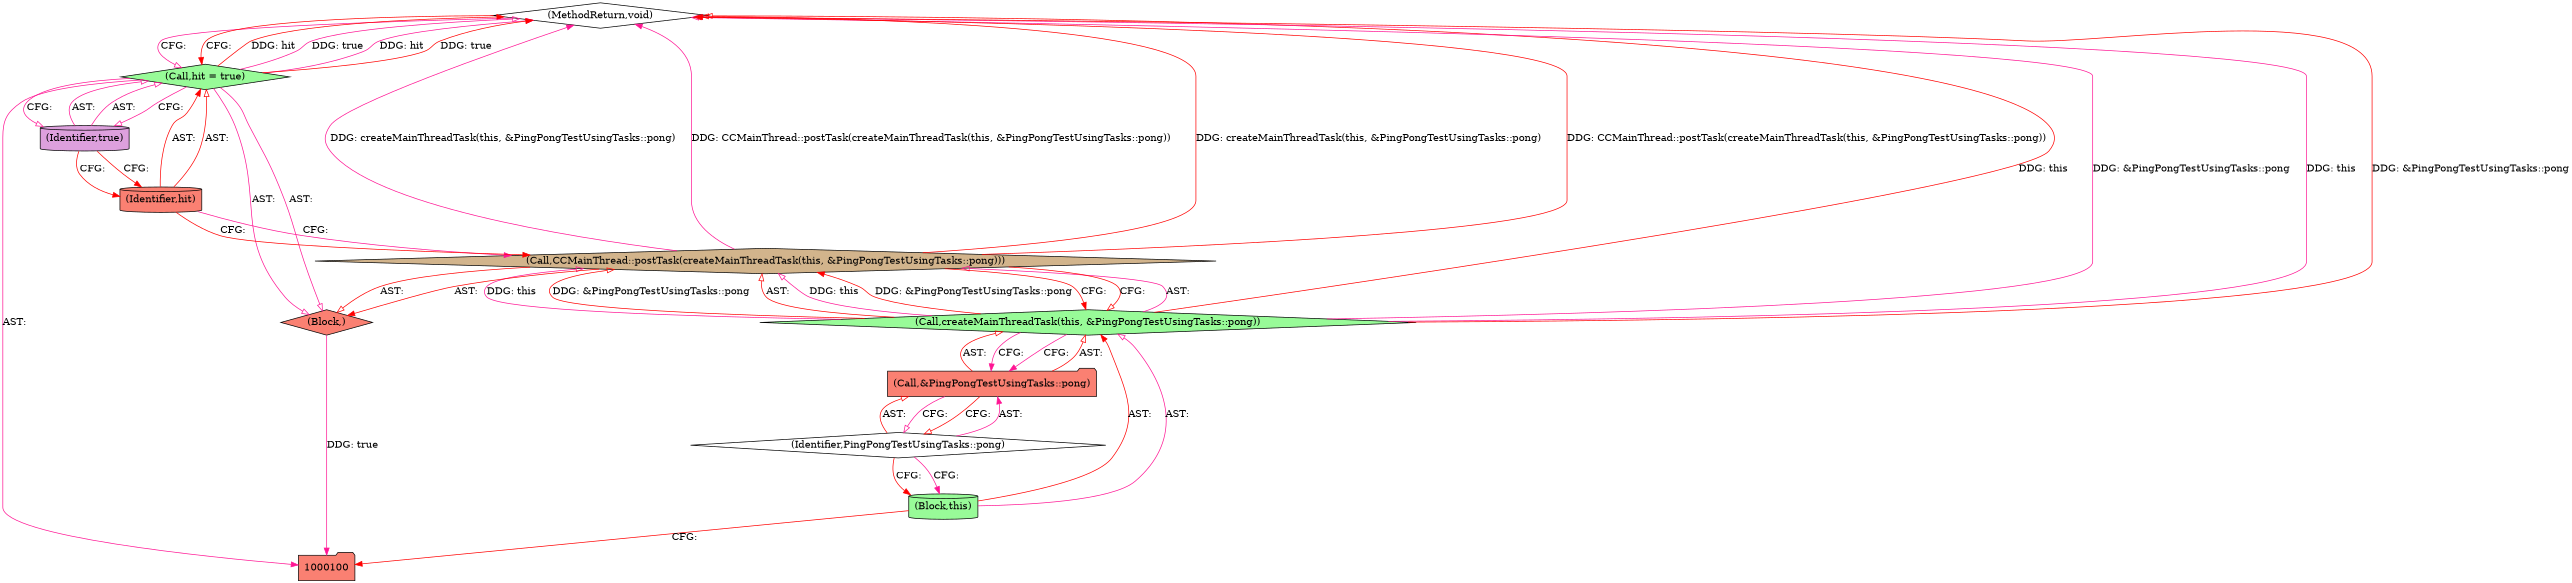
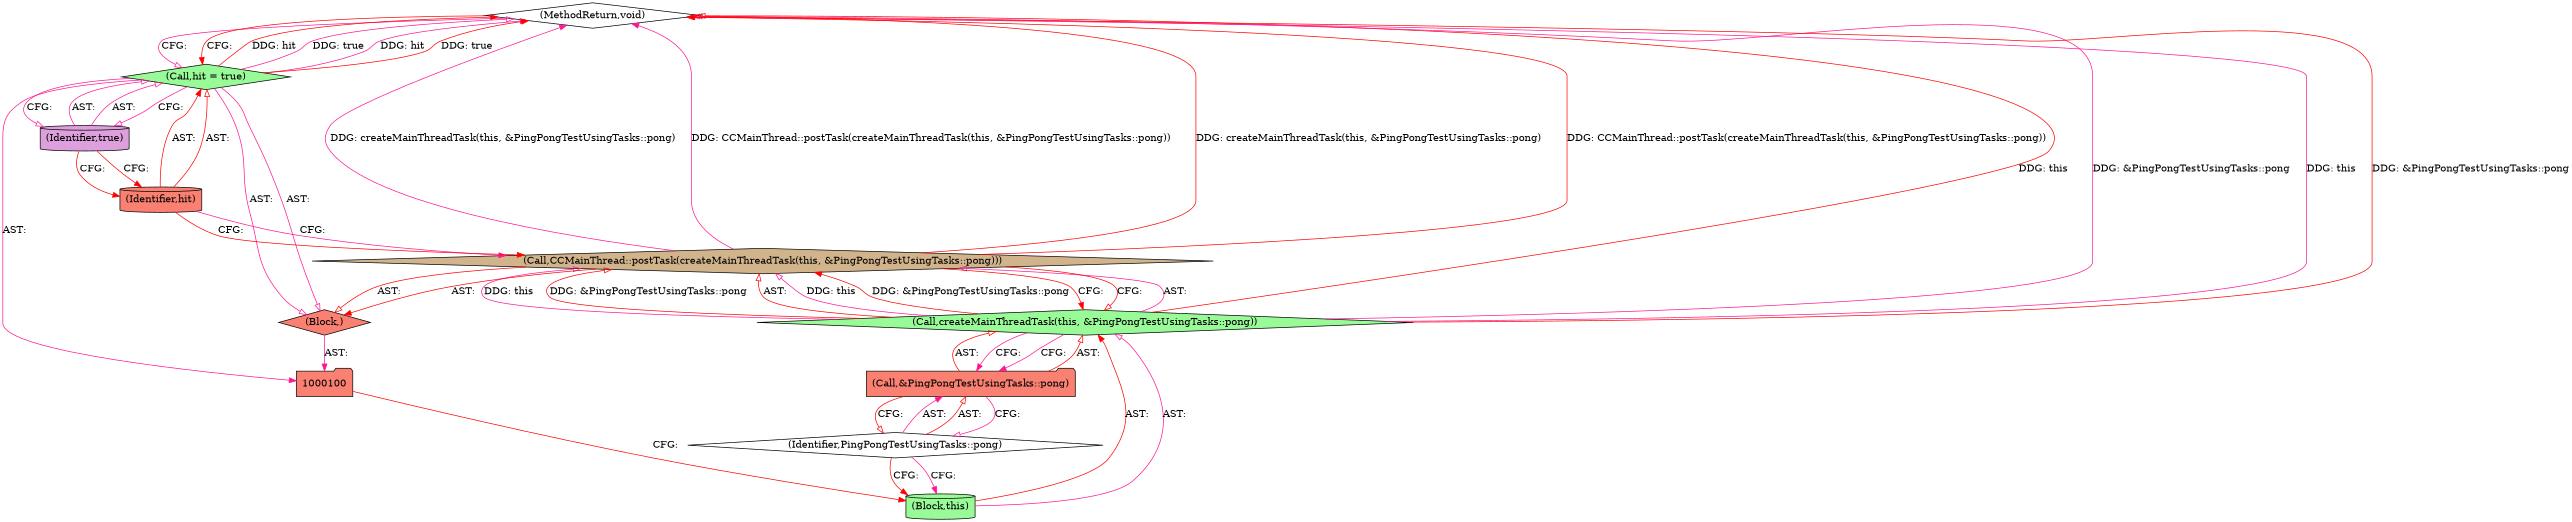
  digraph {
    node [fillcolor=salmon shape=diamond style=filled]
    edge [arrowhead=onormal color=red]
    n1 [fillcolor=white label="(MethodReturn,void)"]
    n2 [fillcolor=palegreen label="(Call,hit = true)"]
    1000100 [shape=folder]
    n4 [label="(Block,)"]
    n5 [fillcolor=plum label="(Identifier,true)" shape=cylinder]
    n6 [fillcolor=palegreen label="(Call,createMainThreadTask(this, &PingPongTestUsingTasks::pong))"]
    n7 [label="(Call,&PingPongTestUsingTasks::pong)" shape=folder]
    n8 [fillcolor=tan label="(Call,CCMainThread::postTask(createMainThreadTask(this, &PingPongTestUsingTasks::pong)))"]
    n9 [fillcolor=white label="(Identifier,PingPongTestUsingTasks::pong)"]
    n10 [fillcolor=palegreen label="(Block,this)" shape=cylinder]
    n11 [label="(Identifier,hit)" shape=cylinder]
    n1 -> n2 [color=deeppink label="CFG: "]
    n1 -> n2 [arrowhead=normal label="CFG: "]
    n2 -> n1 [arrowhead=normal label="DDG: hit"]
    n2 -> n1 [color=deeppink label="DDG: true"]
    n2 -> n1 [arrowhead=normal color=deeppink label="DDG: hit"]
    n2 -> n1 [arrowhead=normal label="DDG: true"]
    n2 -> 1000100 [arrowhead=normal color=deeppink label="AST: "]
    n2 -> n4 [color=deeppink label="AST: "]
    n2 -> n4 [color=deeppink label="AST: "]
    n2 -> n5 [color=deeppink label="CFG: "]
    n2 -> n5 [color=deeppink label="CFG: "]
-   n4 -> 1000100 [arrowhead=normal color=deeppink label="DDG: true"]
+   n4 -> 1000100 [arrowhead=normal color=deeppink label="AST: "]
    n5 -> n2 [color=deeppink label="AST: "]
    n5 -> n2 [color=deeppink label="AST: "]
    n5 -> n11 [arrowhead=normal label="CFG: "]
    n5 -> n11 [arrowhead=normal label="CFG: "]
    n6 -> n1 [label="DDG: this"]
    n6 -> n1 [color=deeppink label="DDG: &PingPongTestUsingTasks::pong"]
    n6 -> n1 [color=deeppink label="DDG: this"]
    n6 -> n1 [arrowhead=normal label="DDG: &PingPongTestUsingTasks::pong"]
    n6 -> n7 [arrowhead=normal color=deeppink label="CFG: "]
    n6 -> n7 [arrowhead=normal color=deeppink label="CFG: "]
    n6 -> n8 [color=deeppink label="AST: "]
    n6 -> n8 [color=deeppink label="DDG: this"]
    n6 -> n8 [label="DDG: &PingPongTestUsingTasks::pong"]
    n6 -> n8 [label="AST: "]
    n6 -> n8 [color=deeppink label="DDG: this"]
    n6 -> n8 [arrowhead=normal label="DDG: &PingPongTestUsingTasks::pong"]
    n7 -> n6 [label="AST: "]
    n7 -> n6 [label="AST: "]
    n7 -> n9 [color=deeppink label="CFG: "]
    n7 -> n9 [label="CFG: "]
    n8 -> n1 [arrowhead=normal color=deeppink label="DDG: createMainThreadTask(this, &PingPongTestUsingTasks::pong)"]
    n8 -> n1 [arrowhead=normal color=deeppink label="DDG: CCMainThread::postTask(createMainThreadTask(this, &PingPongTestUsingTasks::pong))"]
    n8 -> n1 [label="DDG: createMainThreadTask(this, &PingPongTestUsingTasks::pong)"]
    n8 -> n1 [label="DDG: CCMainThread::postTask(createMainThreadTask(this, &PingPongTestUsingTasks::pong))"]
    n8 -> n4 [label="AST: "]
    n8 -> n4 [arrowhead=normal label="AST: "]
    n8 -> n6 [label="CFG: "]
    n8 -> n6 [arrowhead=normal label="CFG: "]
    n9 -> n7 [arrowhead=normal color=deeppink label="AST: "]
    n9 -> n7 [label="AST: "]
    n9 -> n10 [arrowhead=normal color=deeppink label="CFG: "]
    n9 -> n10 [arrowhead=normal label="CFG: "]
-   n10 -> 1000100 [arrowhead=normal label="CFG: "]
+   1000100 -> n10 [arrowhead=normal label="CFG: "]
    n10 -> n6 [color=deeppink label="AST: "]
    n10 -> n6 [arrowhead=normal label="AST: "]
    n11 -> n2 [arrowhead=normal label="AST: "]
    n11 -> n2 [label="AST: "]
    n11 -> n8 [arrowhead=normal color=deeppink label="CFG: "]
    n11 -> n8 [arrowhead=normal label="CFG: "]
  }
